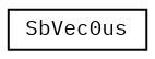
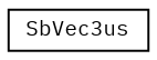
  digraph {
    rankdir=LR
    fontname="IBM Plex Mono"
-   n1 [color=black fillcolor=white fontname="IBM Plex Mono" fontsize=10 height=0.2 label=SbVec0us shape=record style=filled width=0.4]
+   n1 [color=black fillcolor=white fontname="IBM Plex Mono" fontsize=10 height=0.2 label=SbVec3us shape=record style=filled width=0.4]
  }
